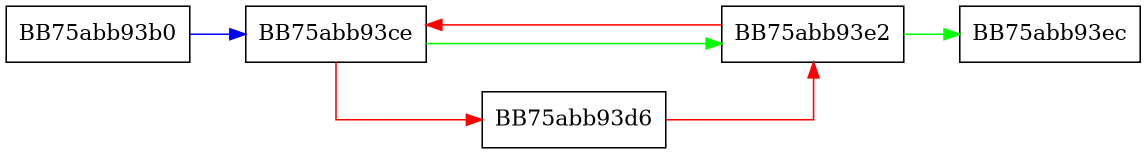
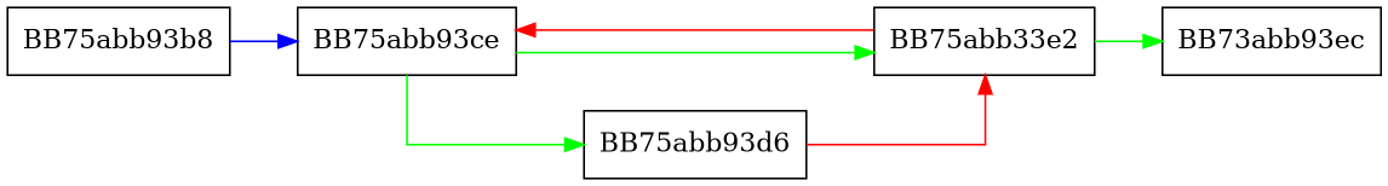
  digraph {
    rankdir=LR
    splines=ortho
    node [shape=box]
    edge [color=red]
-   BB75abb93b0
+   BB75abb93b0 [label=BB75abb93b8]
    BB75abb93ce
-   BB75abb93e2
+   BB75abb93e2 [label=BB75abb33e2]
    BB75abb93d6
-   BB75abb93ec
+   BB75abb93ec [label=BB73abb93ec]
    BB75abb93b0 -> BB75abb93ce [color=blue]
    BB75abb93ce -> BB75abb93e2 [color=green]
-   BB75abb93ce -> BB75abb93d6
+   BB75abb93ce -> BB75abb93d6 [color=green]
    BB75abb93e2 -> BB75abb93ce
    BB75abb93e2 -> BB75abb93ec [color=green]
    BB75abb93d6 -> BB75abb93e2
  }
